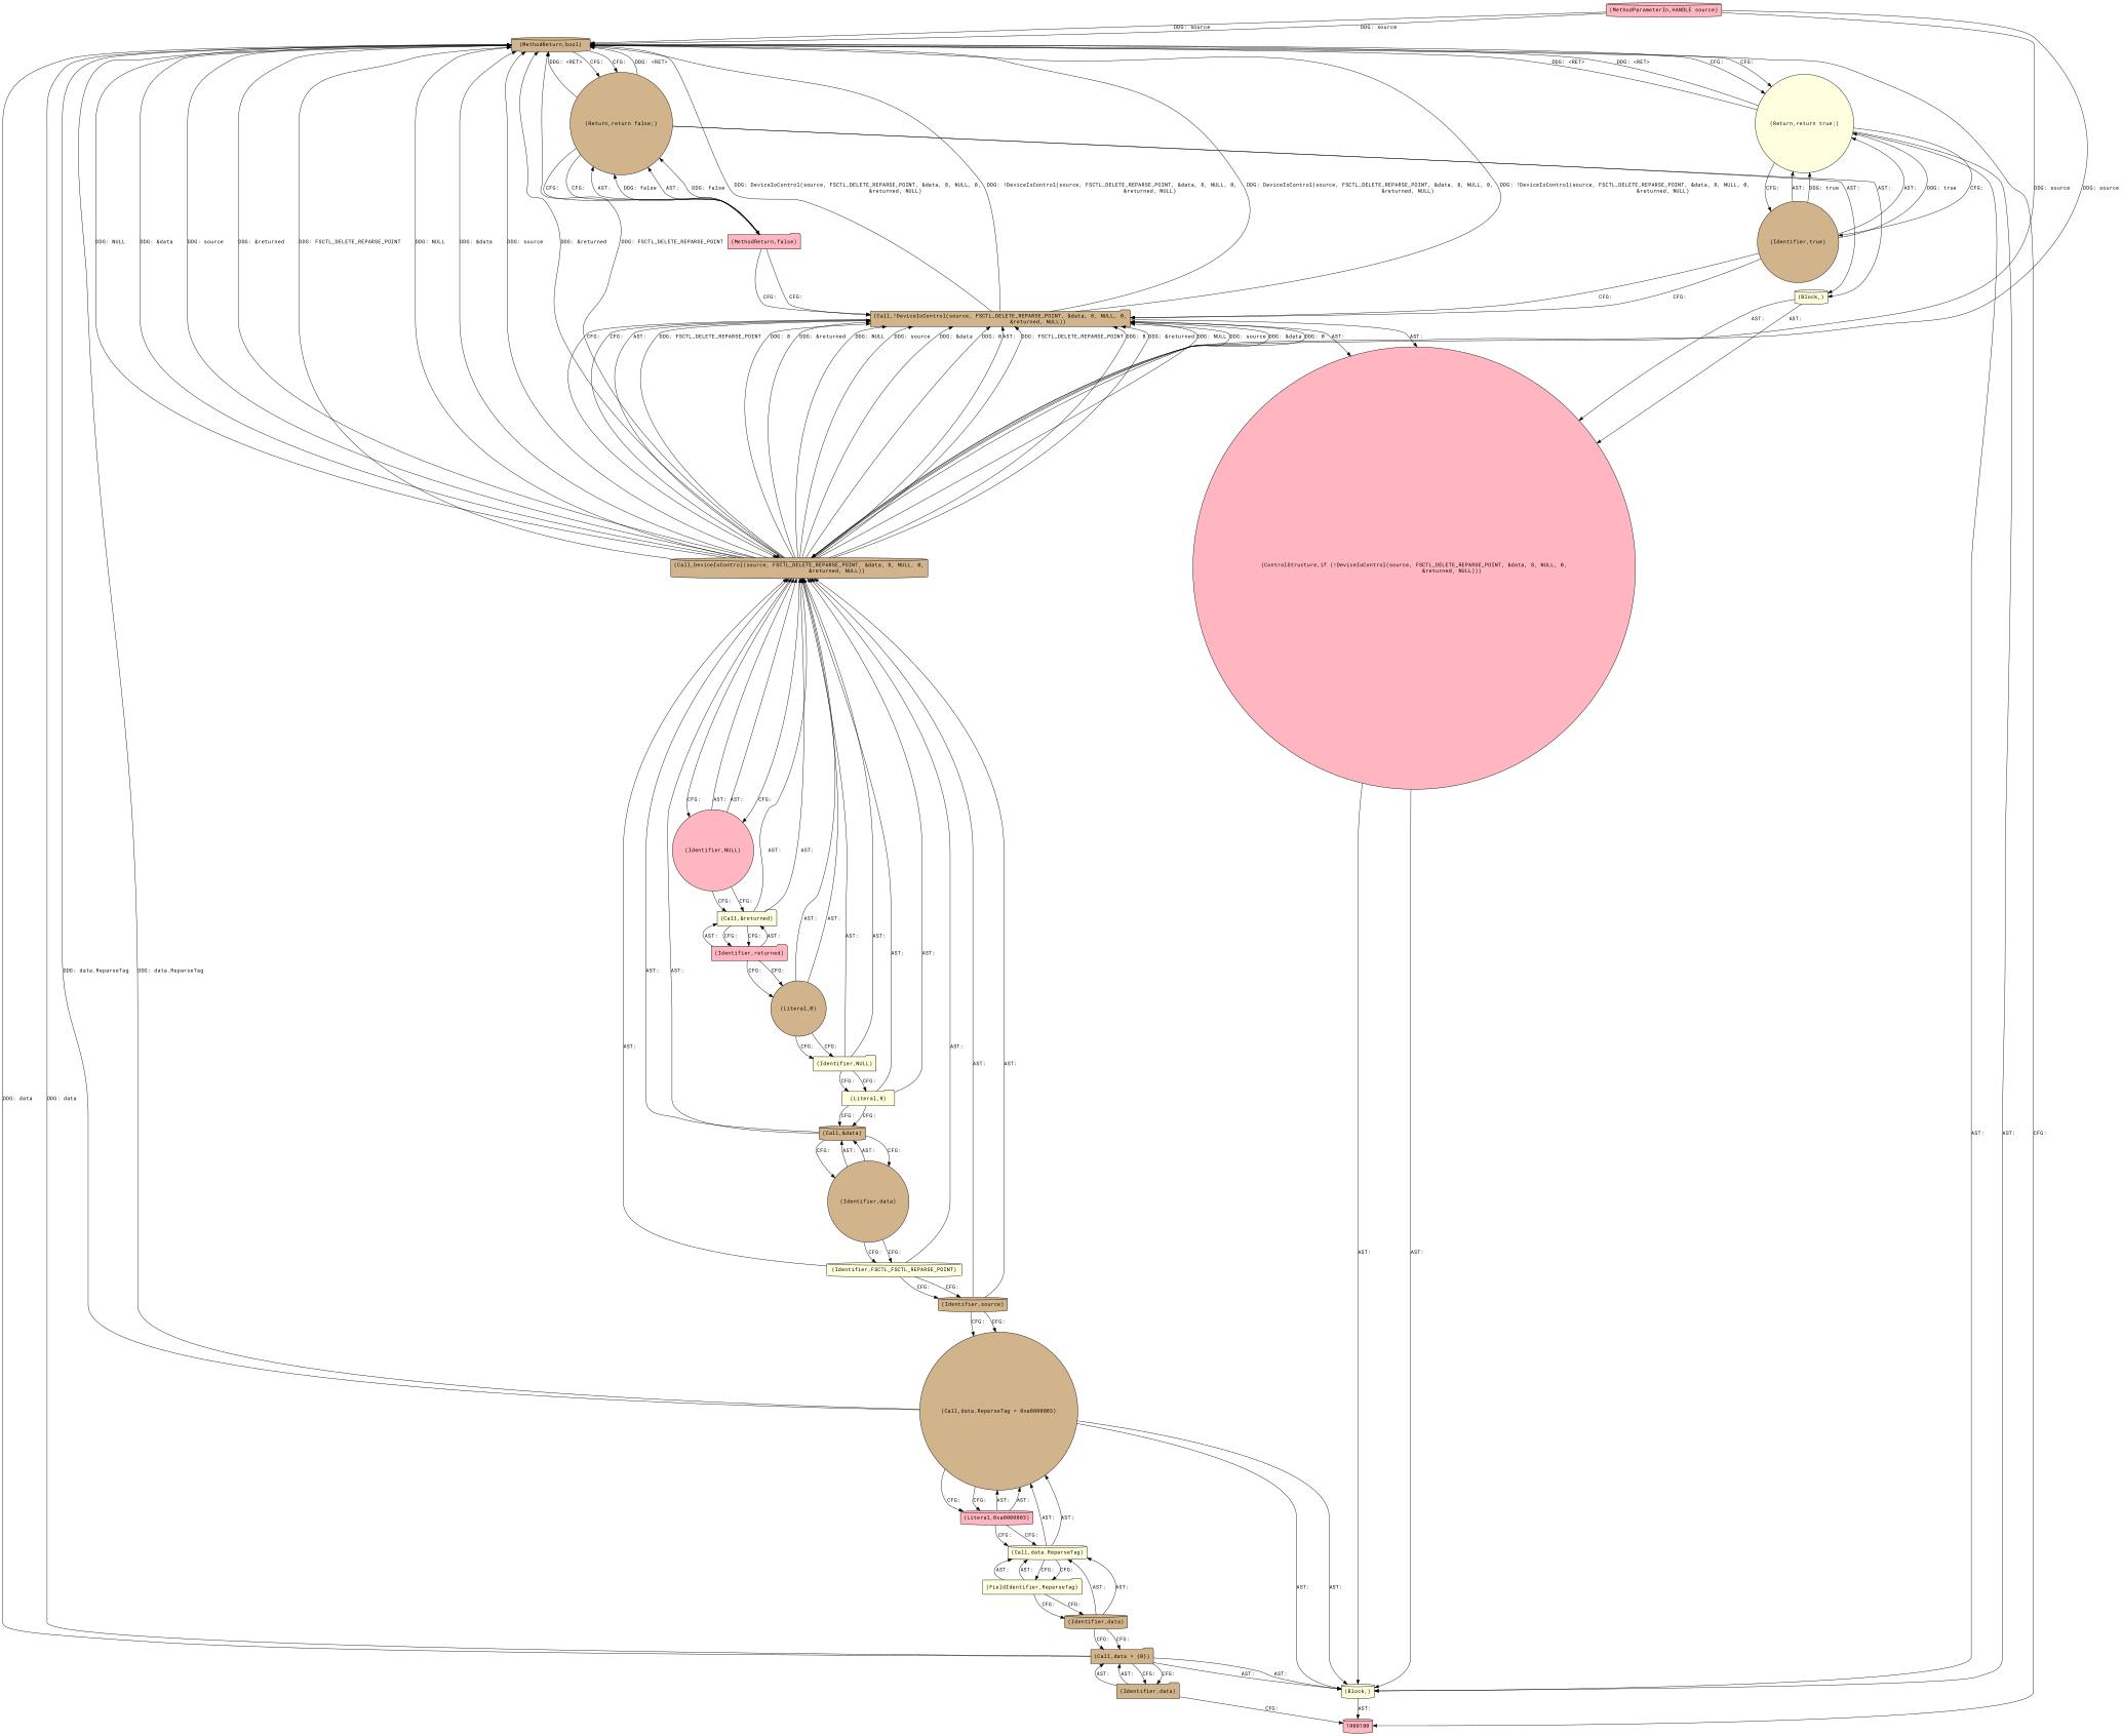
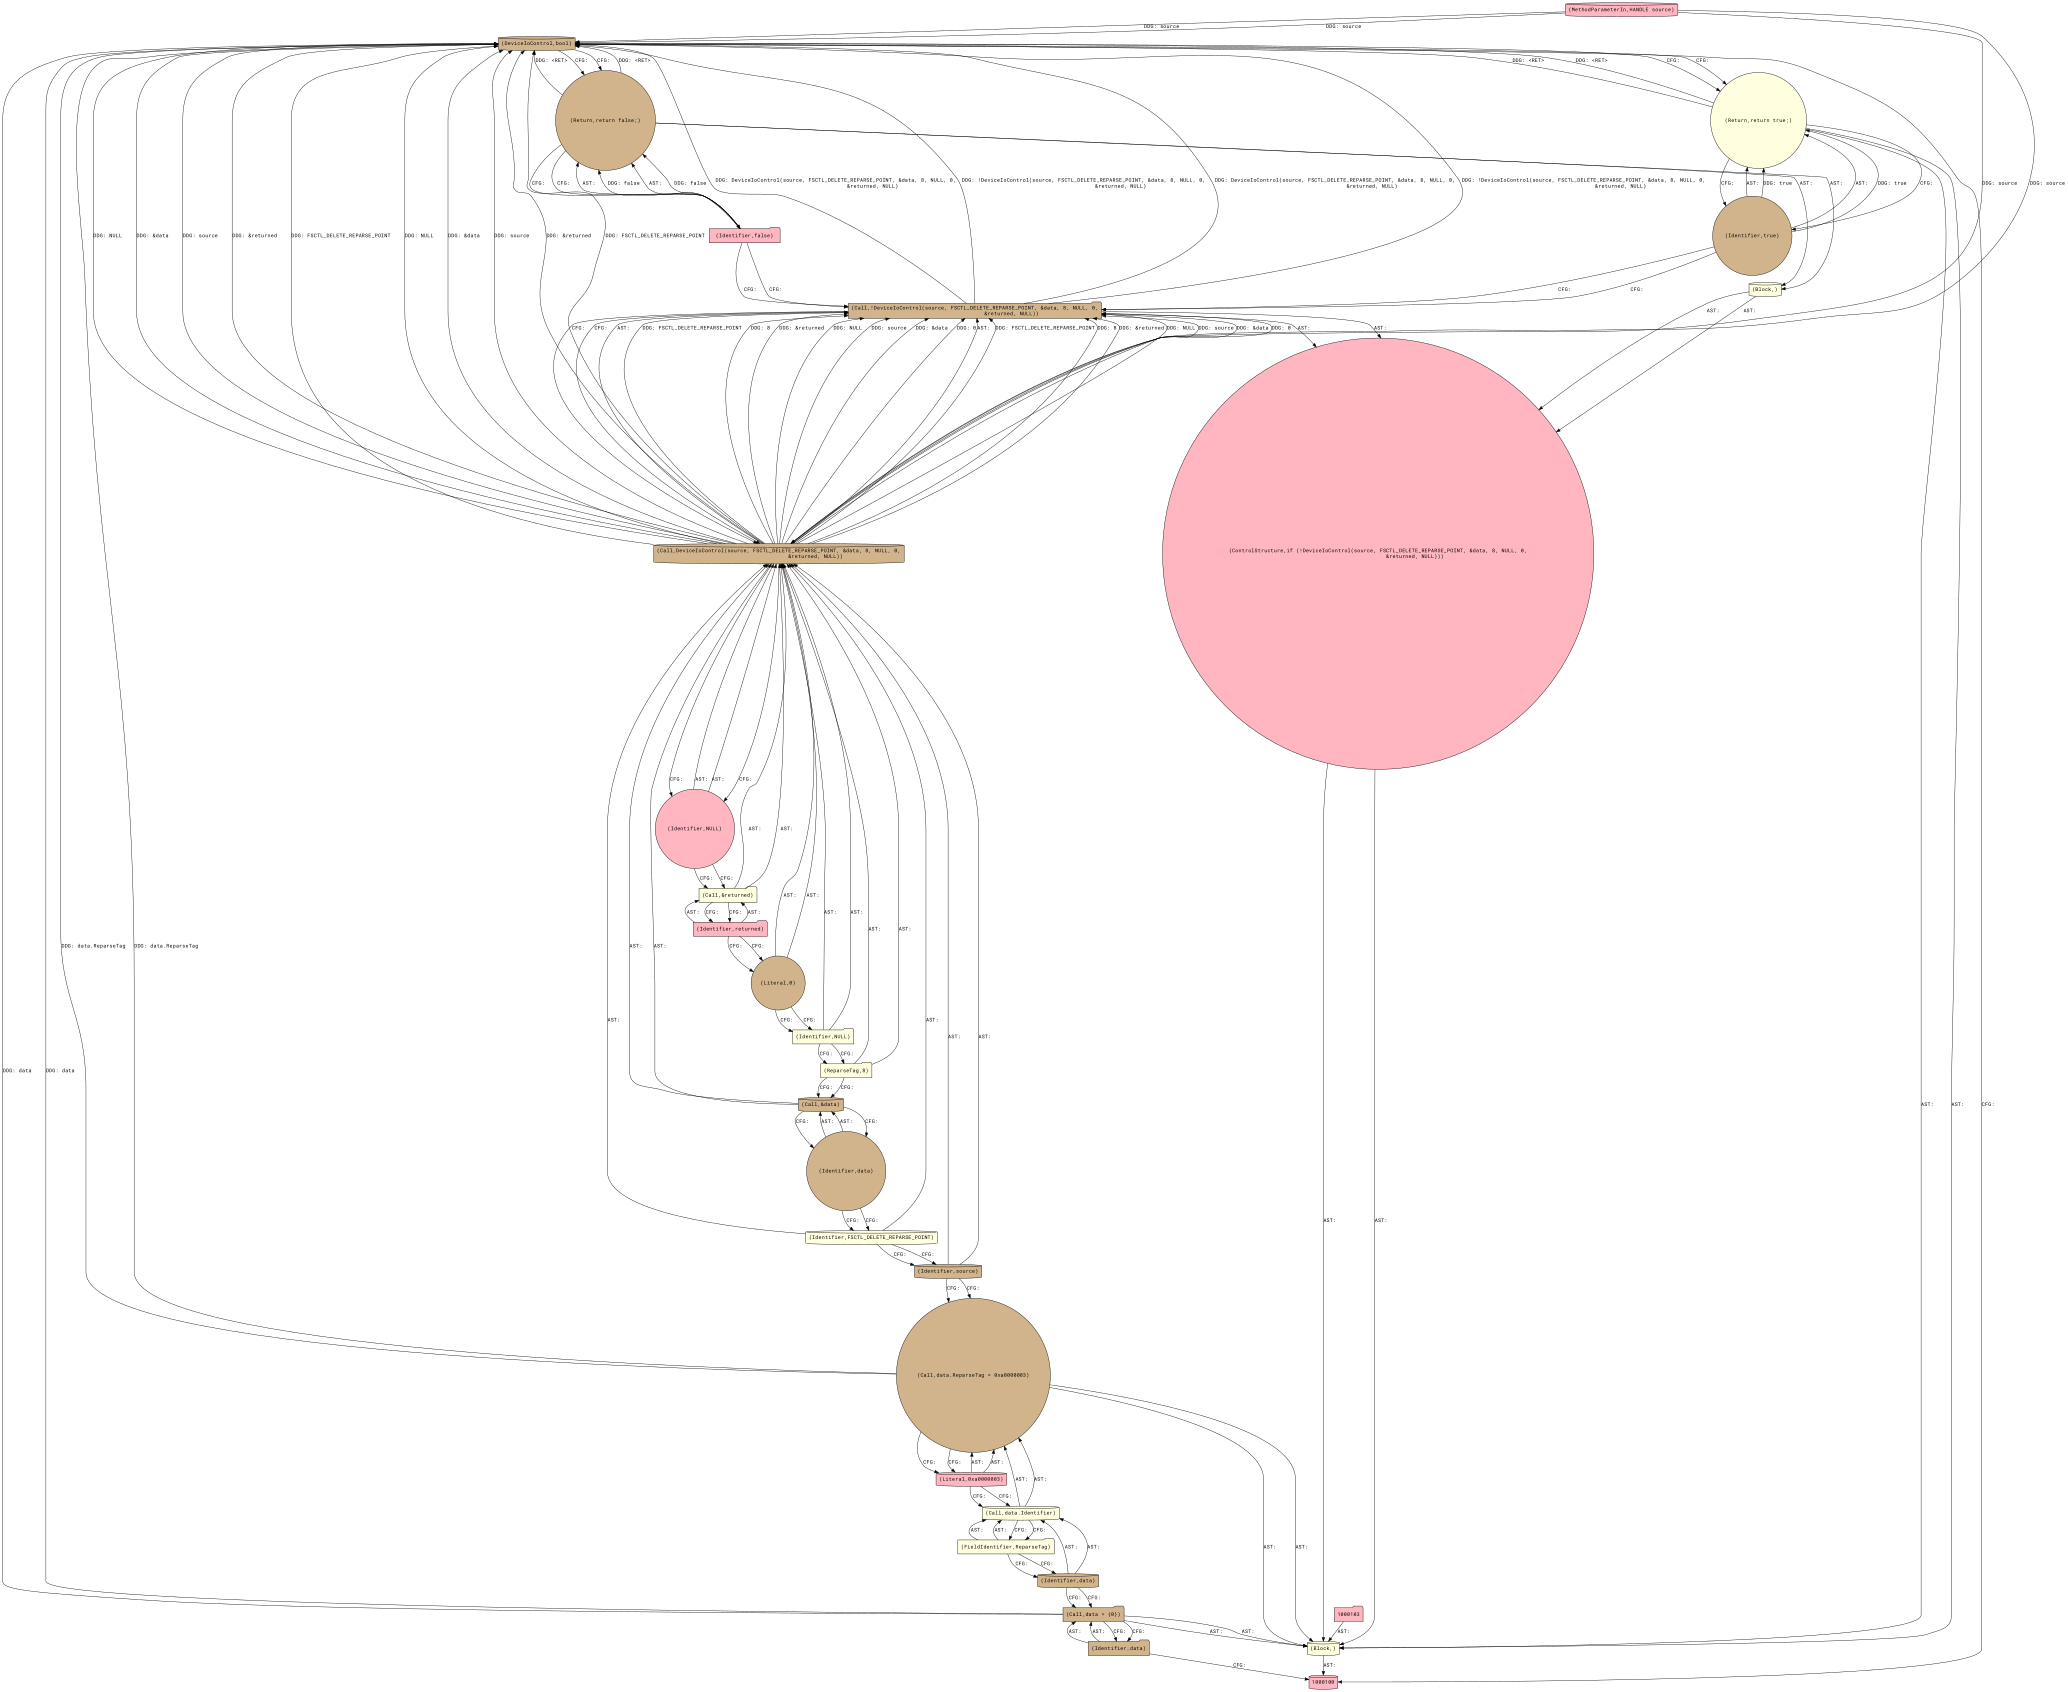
  digraph {
    fontname="Roboto Mono"
    node [fillcolor=tan fontname="Roboto Mono" shape=cylinder style=filled]
    edge [fontname="Roboto Mono"]
-   n1 [label="(MethodReturn,bool)"]
+   n1 [label="(DeviceIoControl,bool)"]
    n2 [label="(Return,return false;)" shape=circle]
    n3 [fillcolor=lightyellow label="(Return,return true;)" shape=circle]
    1000100 [fillcolor=lightpink]
    n5 [fillcolor=lightyellow label="(Block,)"]
-   n6 [fillcolor=lightpink label="(MethodReturn,false)" shape=folder]
+   n6 [fillcolor=lightpink label="(Identifier,false)" shape=folder]
    n7 [fillcolor=lightyellow label="(Block,)"]
    n8 [label="(Identifier,true)" shape=circle]
    n9 [fillcolor=lightpink label="(MethodParameterIn,HANDLE source)"]
    n10 [label="(Call,DeviceIoControl(source, FSCTL_DELETE_REPARSE_POINT, &data, 8, NULL, 0,\n                       &returned, NULL))"]
    n11 [label="(Call,!DeviceIoControl(source, FSCTL_DELETE_REPARSE_POINT, &data, 8, NULL, 0,\n                       &returned, NULL))" shape=folder]
    n12 [fillcolor=lightpink label="(Identifier,NULL)" shape=circle]
    n13 [label="(Call,data = {0})" shape=folder]
    n14 [label="(Identifier,data)" shape=folder]
    n15 [label="(Call,data.ReparseTag = 0xa0000003)" shape=circle]
    n16 [fillcolor=lightpink label="(Literal,0xa0000003)"]
-   n17 [fillcolor=lightyellow label="(Call,data.ReparseTag)"]
+   n17 [fillcolor=lightyellow label="(Call,data.Identifier)"]
    n18 [fillcolor=lightyellow label="(FieldIdentifier,ReparseTag)" shape=folder]
    n19 [label="(Identifier,data)"]
    n20 [fillcolor=lightpink label="(ControlStructure,if (!DeviceIoControl(source, FSCTL_DELETE_REPARSE_POINT, &data, 8, NULL, 0,\n                       &returned, NULL)))" shape=circle]
    n21 [label="(Identifier,source)"]
-   n22 [fillcolor=lightyellow label="(Identifier,FSCTL_FSCTL_REPARSE_POINT)"]
+   n22 [fillcolor=lightyellow label="(Identifier,FSCTL_DELETE_REPARSE_POINT)"]
    n23 [label="(Call,&data)"]
    n24 [label="(Identifier,data)" shape=circle]
-   n25 [fillcolor=lightyellow label="(Literal,8)" shape=folder]
+   n25 [fillcolor=lightyellow label="(ReparseTag,8)" shape=folder]
    n26 [fillcolor=lightyellow label="(Identifier,NULL)" shape=folder]
    n27 [fillcolor=lightyellow label="(Call,&returned)" shape=folder]
    n28 [label="(Literal,0)" shape=circle]
    n29 [fillcolor=lightpink label="(Identifier,returned)" shape=folder]
+   1000103 [fillcolor=lightpink shape=folder]
    n1 -> n2 [label="CFG: "]
    n1 -> n2 [label="CFG: "]
    n1 -> n3 [label="CFG: "]
    n1 -> n3 [label="CFG: "]
    n1 -> 1000100 [label="CFG: "]
    n2 -> n1 [label="DDG: <RET>"]
    n2 -> n1 [label="DDG: <RET>"]
    n2 -> n5 [label="AST: "]
    n2 -> n5 [label="AST: "]
    n2 -> n6 [label="CFG: "]
    n2 -> n6 [label="CFG: "]
    n3 -> n1 [label="DDG: <RET>"]
    n3 -> n1 [label="DDG: <RET>"]
    n3 -> n7 [label="AST: "]
    n3 -> n7 [label="AST: "]
    n3 -> n8 [label="CFG: "]
    n3 -> n8 [label="CFG: "]
    n5 -> n20 [label="AST: "]
    n5 -> n20 [label="AST: "]
    n6 -> n2 [label="AST: "]
    n6 -> n2 [label="DDG: false"]
    n6 -> n2 [label="AST: "]
    n6 -> n2 [label="DDG: false"]
    n6 -> n11 [label="CFG: "]
    n6 -> n11 [label="CFG: "]
    n7 -> 1000100 [label="AST: "]
    n8 -> n3 [label="AST: "]
    n8 -> n3 [label="DDG: true"]
    n8 -> n3 [label="AST: "]
    n8 -> n3 [label="DDG: true"]
    n8 -> n11 [label="CFG: "]
    n8 -> n11 [label="CFG: "]
    n9 -> n1 [label="DDG: source"]
    n9 -> n1 [label="DDG: source"]
    n9 -> n10 [label="DDG: source"]
    n9 -> n10 [label="DDG: source"]
    n10 -> n1 [label="DDG: &data"]
    n10 -> n1 [label="DDG: source"]
    n10 -> n1 [label="DDG: &returned"]
    n10 -> n1 [label="DDG: FSCTL_DELETE_REPARSE_POINT"]
    n10 -> n1 [label="DDG: NULL"]
    n10 -> n1 [label="DDG: &data"]
    n10 -> n1 [label="DDG: source"]
    n10 -> n1 [label="DDG: &returned"]
    n10 -> n1 [label="DDG: FSCTL_DELETE_REPARSE_POINT"]
    n10 -> n1 [label="DDG: NULL"]
    n10 -> n11 [label="AST: "]
    n10 -> n11 [label="DDG: FSCTL_DELETE_REPARSE_POINT"]
    n10 -> n11 [label="DDG: 8"]
    n10 -> n11 [label="DDG: &returned"]
    n10 -> n11 [label="DDG: NULL"]
    n10 -> n11 [label="DDG: source"]
    n10 -> n11 [label="DDG: &data"]
    n10 -> n11 [label="DDG: 0"]
    n10 -> n11 [label="AST: "]
    n10 -> n11 [label="DDG: FSCTL_DELETE_REPARSE_POINT"]
    n10 -> n11 [label="DDG: 8"]
    n10 -> n11 [label="DDG: &returned"]
    n10 -> n11 [label="DDG: NULL"]
    n10 -> n11 [label="DDG: source"]
    n10 -> n11 [label="DDG: &data"]
    n10 -> n11 [label="DDG: 0"]
    n10 -> n12 [label="CFG: "]
    n10 -> n12 [label="CFG: "]
    n11 -> n1 [label="DDG: DeviceIoControl(source, FSCTL_DELETE_REPARSE_POINT, &data, 8, NULL, 0,\n                       &returned, NULL)"]
    n11 -> n1 [label="DDG: !DeviceIoControl(source, FSCTL_DELETE_REPARSE_POINT, &data, 8, NULL, 0,\n                       &returned, NULL)"]
    n11 -> n1 [label="DDG: DeviceIoControl(source, FSCTL_DELETE_REPARSE_POINT, &data, 8, NULL, 0,\n                       &returned, NULL)"]
    n11 -> n1 [label="DDG: !DeviceIoControl(source, FSCTL_DELETE_REPARSE_POINT, &data, 8, NULL, 0,\n                       &returned, NULL)"]
    n11 -> n10 [label="CFG: "]
    n11 -> n10 [label="CFG: "]
    n11 -> n20 [label="AST: "]
    n11 -> n20 [label="AST: "]
    n12 -> n10 [label="AST: "]
    n12 -> n10 [label="AST: "]
    n12 -> n27 [label="CFG: "]
    n12 -> n27 [label="CFG: "]
    n13 -> n1 [label="DDG: data"]
    n13 -> n1 [label="DDG: data"]
    n13 -> n7 [label="AST: "]
    n13 -> n7 [label="AST: "]
    n13 -> n14 [label="CFG: "]
    n13 -> n14 [label="CFG: "]
    n14 -> 1000100 [label="CFG: "]
    n14 -> n13 [label="AST: "]
    n14 -> n13 [label="AST: "]
    n15 -> n1 [label="DDG: data.ReparseTag"]
    n15 -> n1 [label="DDG: data.ReparseTag"]
    n15 -> n7 [label="AST: "]
    n15 -> n7 [label="AST: "]
    n15 -> n16 [label="CFG: "]
    n15 -> n16 [label="CFG: "]
    n16 -> n15 [label="AST: "]
    n16 -> n15 [label="AST: "]
    n16 -> n17 [label="CFG: "]
    n16 -> n17 [label="CFG: "]
    n17 -> n15 [label="AST: "]
    n17 -> n15 [label="AST: "]
    n17 -> n18 [label="CFG: "]
    n17 -> n18 [label="CFG: "]
    n18 -> n17 [label="AST: "]
    n18 -> n17 [label="AST: "]
    n18 -> n19 [label="CFG: "]
    n18 -> n19 [label="CFG: "]
    n19 -> n13 [label="CFG: "]
    n19 -> n13 [label="CFG: "]
    n19 -> n17 [label="AST: "]
    n19 -> n17 [label="AST: "]
    n20 -> n7 [label="AST: "]
    n20 -> n7 [label="AST: "]
    n21 -> n10 [label="AST: "]
    n21 -> n10 [label="AST: "]
    n21 -> n15 [label="CFG: "]
    n21 -> n15 [label="CFG: "]
    n22 -> n10 [label="AST: "]
    n22 -> n10 [label="AST: "]
    n22 -> n21 [label="CFG: "]
    n22 -> n21 [label="CFG: "]
    n23 -> n10 [label="AST: "]
    n23 -> n10 [label="AST: "]
    n23 -> n24 [label="CFG: "]
    n23 -> n24 [label="CFG: "]
    n24 -> n22 [label="CFG: "]
    n24 -> n22 [label="CFG: "]
    n24 -> n23 [label="AST: "]
    n24 -> n23 [label="AST: "]
    n25 -> n10 [label="AST: "]
    n25 -> n10 [label="AST: "]
    n25 -> n23 [label="CFG: "]
    n25 -> n23 [label="CFG: "]
    n26 -> n10 [label="AST: "]
    n26 -> n10 [label="AST: "]
    n26 -> n25 [label="CFG: "]
    n26 -> n25 [label="CFG: "]
    n27 -> n10 [label="AST: "]
    n27 -> n10 [label="AST: "]
    n27 -> n29 [label="CFG: "]
    n27 -> n29 [label="CFG: "]
    n28 -> n10 [label="AST: "]
    n28 -> n10 [label="AST: "]
    n28 -> n26 [label="CFG: "]
    n28 -> n26 [label="CFG: "]
    n29 -> n27 [label="AST: "]
    n29 -> n27 [label="AST: "]
    n29 -> n28 [label="CFG: "]
    n29 -> n28 [label="CFG: "]
+   1000103 -> n7 [label="AST: "]
  }
